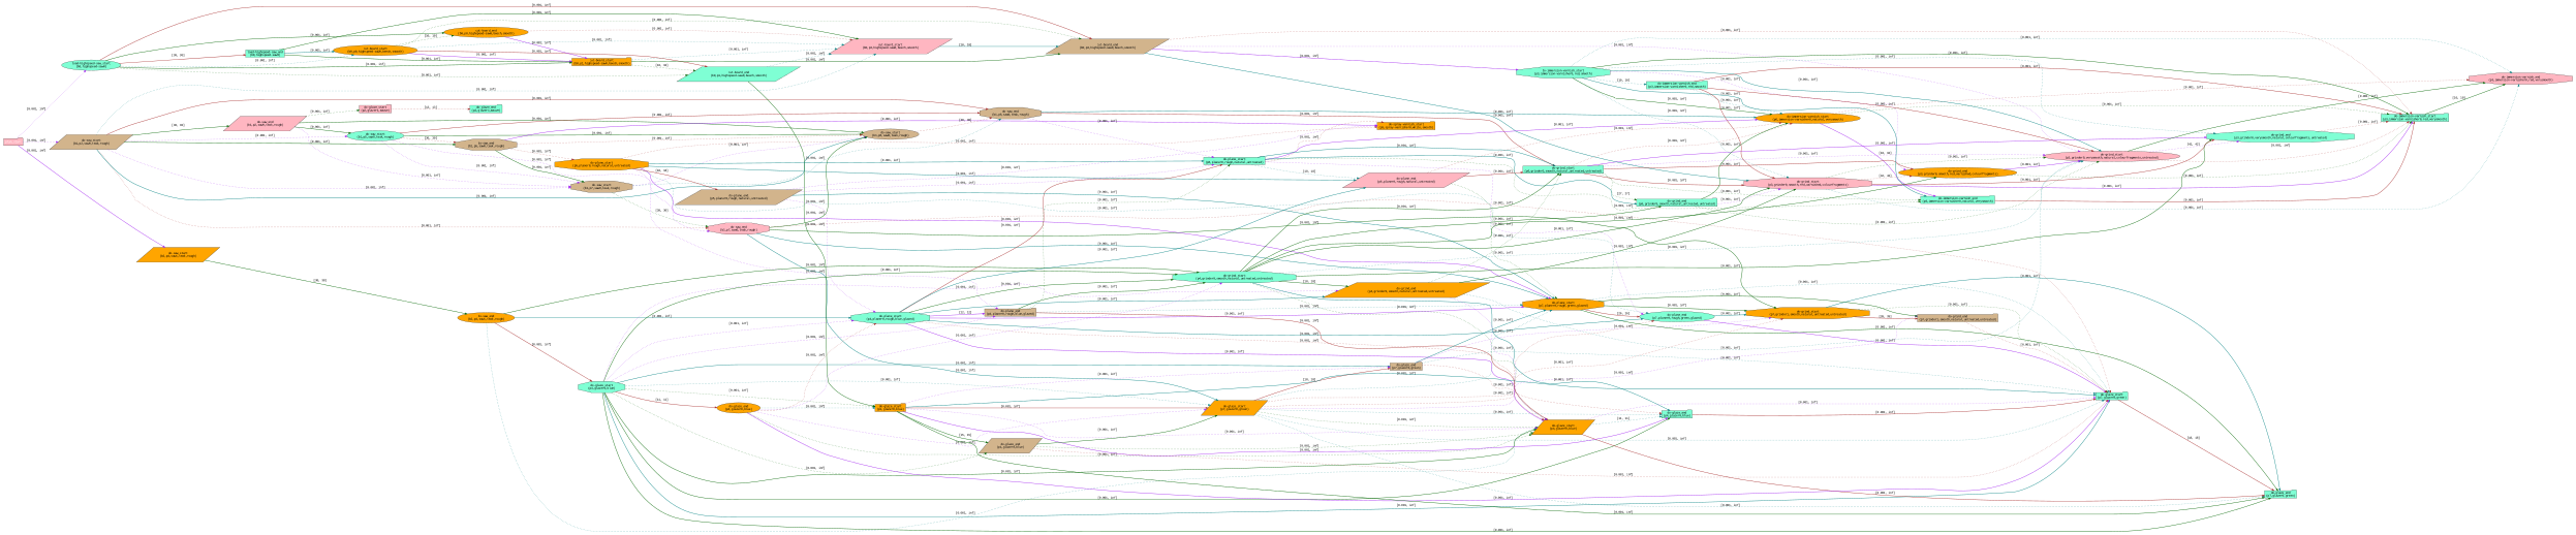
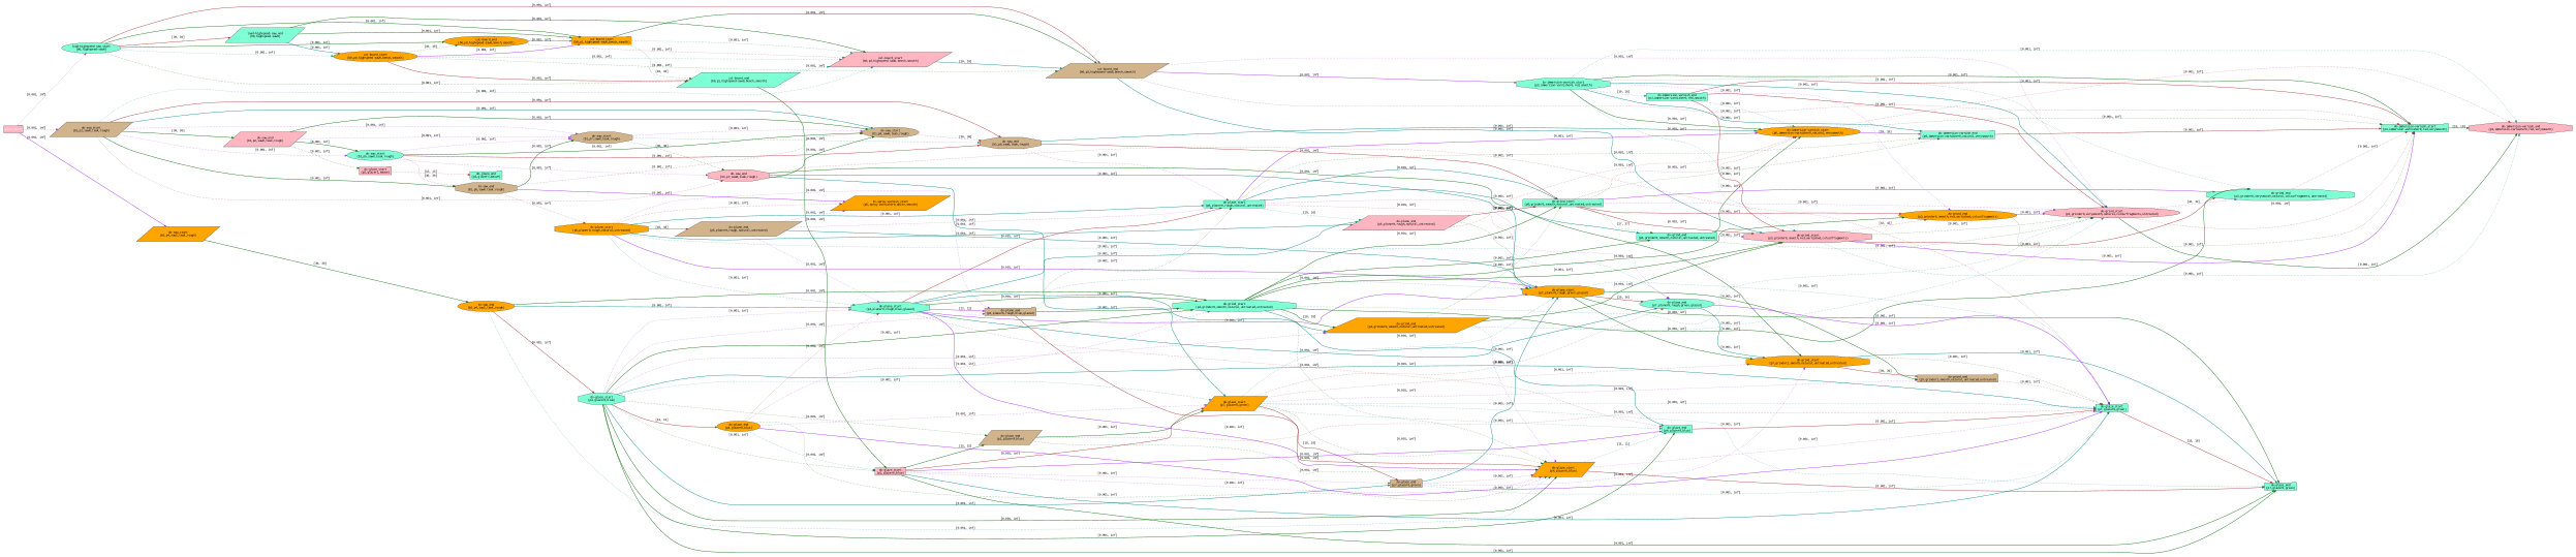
  digraph {
    fontname="Liberation Mono"
    rankdir=LR
    node [fillcolor=aquamarine fontname="Liberation Mono" shape=folder style=filled]
    edge [color=darkgreen fontname="Liberation Mono" penwidth=2 style=solid]
    n1 [fillcolor=lightpink fontcolor=white label=plan_start]
    n2 [fillcolor=tan label="do-saw_start\n(b1,p2,saw0,teak,rough)" shape=parallelogram]
    n3 [fillcolor=orange label="do-saw_start\n(b2,p4,saw1,teak,rough)" shape=parallelogram]
    n4 [label="load-highspeed-saw_start\n(b0,highspeed-saw0)" shape=ellipse]
    n5 [fillcolor=lightpink label="do-saw_end\n(b1,p2,saw0,teak,rough)" shape=parallelogram]
    n6 [label="do-saw_start\n(b1,p5,saw0,teak,rough)" shape=ellipse]
    n7 [fillcolor=tan label="do-saw_end\n(b1,p5,saw0,teak,rough)" shape=octagon]
    n8 [fillcolor=tan label="do-saw_start\n(b1,p7,saw0,teak,rough)" shape=octagon]
    n9 [fillcolor=lightpink label="do-saw_end\n(b1,p7,saw0,teak,rough)" shape=octagon]
    n10 [fillcolor=tan label="do-saw_start\n(b1,p6,saw0,teak,rough)" shape=ellipse]
    n11 [fillcolor=tan label="do-saw_end\n(b1,p6,saw0,teak,rough)" shape=octagon]
    n12 [fillcolor=lightpink label="cut-board_start\n(b0,p3,highspeed-saw0,beech,smooth)" shape=parallelogram]
    n13 [fillcolor=orange label="do-saw_end\n(b2,p4,saw1,teak,rough)" shape=ellipse]
-   n14 [label="load-highspeed-saw_end\n(b0,highspeed-saw0)"]
+   n14 [label="load-highspeed-saw_end\n(b0,highspeed-saw0)" shape=parallelogram]
    n15 [fillcolor=orange label="cut-board_start\n(b0,p0,highspeed-saw0,beech,smooth)" shape=ellipse]
    n16 [fillcolor=orange label="cut-board_end\n(b0,p0,highspeed-saw0,beech,smooth)" shape=ellipse]
    n17 [fillcolor=orange label="cut-board_start\n(b0,p1,highspeed-saw0,beech,smooth)"]
    n18 [label="cut-board_end\n(b0,p1,highspeed-saw0,beech,smooth)" shape=parallelogram]
    n19 [fillcolor=tan label="cut-board_end\n(b0,p3,highspeed-saw0,beech,smooth)" shape=parallelogram]
    n20 [fillcolor=lightpink label="do-glaze_start\n(p2,glazer1,mauve)"]
    n21 [fillcolor=orange label="do-plane_start\n(p5,planer0,rough,natural,untreated)" shape=octagon]
-   n22 [fillcolor=orange label="do-spray-varnish_start\n(p5,spray-varnisher0,white,smooth)"]
+   n22 [fillcolor=orange label="do-spray-varnish_start\n(p5,spray-varnisher0,white,smooth)" shape=parallelogram]
    n23 [fillcolor=orange label="do-glaze_start\n(p7,glazer0,green)" shape=parallelogram]
    n24 [label="do-glaze_start\n(p7,glazer0,green)"]
    n25 [fillcolor=orange label="do-plane_start\n(p7,planer0,rough,green,glazed)" shape=octagon]
    n26 [fillcolor=orange label="do-grind_start\n(p7,grinder1,smooth,natural,untreated,untreated)" shape=octagon]
    n27 [label="do-plane_start\n(p6,planer0,rough,natural,untreated)"]
    n28 [fillcolor=orange label="do-immersion-varnish_start\n(p6,immersion-varnisher0,natural,verysmooth)" shape=ellipse]
    n29 [label="do-grind_start\n(p6,grinder0,smooth,natural,untreated,untreated)"]
    n30 [label="do-glaze_end\n(p2,glazer1,mauve)"]
    n31 [label="do-glaze_start\n(p4,glazer0,blue)" shape=octagon]
    n32 [label="do-plane_start\n(p4,planer0,rough,blue,glazed)" shape=octagon]
    n33 [label="do-grind_start\n(p4,grinder0,smooth,natural,untreated,untreated)" shape=octagon]
    n34 [fillcolor=orange label="do-glaze_start\n(p4,glazer0,blue)" shape=parallelogram]
    n35 [fillcolor=orange label="do-glaze_end\n(p4,glazer0,blue)" shape=ellipse]
-   n36 [fillcolor=orange label="do-glaze_start\n(p1,glazer0,blue)"]
+   n36 [fillcolor=lightpink label="do-glaze_start\n(p1,glazer0,blue)"]
    n37 [fillcolor=tan label="do-glaze_end\n(p1,glazer0,blue)" shape=parallelogram]
    n38 [fillcolor=tan label="do-plane_end\n(p4,planer0,rough,blue,glazed)"]
    n39 [fillcolor=tan label="do-glaze_end\n(p7,glazer0,green)"]
    n40 [fillcolor=orange label="do-grind_end\n(p4,grinder0,smooth,natural,untreated,untreated)" shape=parallelogram]
    n41 [label="do-glaze_end\n(p4,glazer0,blue)"]
    n42 [label="do-glaze_end\n(p7,glazer0,green)"]
    n43 [fillcolor=lightpink label="do-plane_end\n(p6,planer0,rough,natural,untreated)" shape=parallelogram]
    n44 [label="do-plane_end\n(p7,planer0,rough,green,glazed)" shape=ellipse]
    n45 [fillcolor=lightpink label="do-grind_start\n(p3,grinder0,smooth,red,varnished,colourfragments)" shape=octagon]
    n46 [fillcolor=lightpink label="do-grind_start\n(p3,grinder0,verysmooth,natural,colourfragments,untreated)" shape=ellipse]
    n47 [fillcolor=orange label="do-grind_end\n(p3,grinder0,smooth,red,varnished,colourfragments)" shape=ellipse]
    n48 [label="do-grind_end\n(p3,grinder0,verysmooth,natural,colourfragments,untreated)" shape=octagon]
    n49 [label="do-grind_end\n(p6,grinder0,smooth,natural,untreated,untreated)"]
    n50 [label="do-immersion-varnish_start\n(p3,immersion-varnisher0,red,smooth)" shape=octagon]
    n51 [label="do-immersion-varnish_start\n(p3,immersion-varnisher0,red,verysmooth)"]
    n52 [fillcolor=tan label="do-grind_end\n(p7,grinder1,smooth,natural,untreated,untreated)"]
    n53 [fillcolor=tan label="do-plane_end\n(p5,planer0,rough,natural,untreated)" shape=parallelogram]
    n54 [label="do-immersion-varnish_end\n(p3,immersion-varnisher0,red,smooth)"]
    n55 [label="do-immersion-varnish_end\n(p6,immersion-varnisher0,natural,verysmooth)"]
    n56 [fillcolor=lightpink label="do-immersion-varnish_end\n(p3,immersion-varnisher0,red,verysmooth)" shape=octagon]
    n1 -> n2 [color=purple label="[0.001, inf]" style=dotted]
    n1 -> n3 [color=purple label="[0.001, inf]"]
    n1 -> n4 [color=purple label="[0.001, inf]" style=dotted]
    n2 -> n5 [label="[30, 30]"]
    n2 -> n6 [color=purple label="[0.001, inf]" style=dotted]
    n2 -> n7 [label="[0.001, inf]"]
    n2 -> n8 [color=purple label="[0.001, inf]" style=dotted]
    n2 -> n9 [color=brown label="[0.001, inf]" style=dotted]
    n2 -> n10 [color=teal label="[0.001, inf]"]
    n2 -> n11 [color=brown label="[0.001, inf]"]
    n2 -> n12 [color=teal label="[0.001, inf]" style=dotted]
    n3 -> n13 [label="[30, 30]"]
    n4 -> n14 [color=brown label="[30, 30]"]
    n4 -> n15 [color=teal label="[0.001, inf]" style=dotted]
    n4 -> n16 [label="[0.001, inf]"]
    n4 -> n17 [label="[0.001, inf]"]
    n4 -> n18 [label="[0.001, inf]" style=dotted]
    n4 -> n19 [color=brown label="[0.001, inf]"]
    n5 -> n6 [label="[0.001, inf]"]
    n5 -> n8 [color=purple label="[0.001, inf]" style=dotted]
    n5 -> n10 [label="[0.001, inf]"]
    n5 -> n20 [label="[0.001, inf]" style=dotted]
    n6 -> n7 [color=brown label="[30, 30]" style=dotted]
    n6 -> n8 [color=purple label="[0.001, inf]" style=dotted]
    n6 -> n9 [color=purple label="[0.001, inf]" style=dotted]
    n6 -> n10 [label="[0.001, inf]"]
    n6 -> n11 [color=brown label="[0.001, inf]"]
    n7 -> n8 [label="[0.001, inf]"]
    n7 -> n10 [color=brown label="[0.001, inf]" style=dotted]
    n7 -> n21 [color=brown label="[0.001, inf]" style=dotted]
    n7 -> n22 [color=purple label="[0.001, inf]"]
    n8 -> n9 [label="[30, 30]" style=dotted]
    n8 -> n10 [color=purple label="[0.001, inf]" style=dotted]
    n8 -> n11 [color=teal label="[0.001, inf]" style=dotted]
    n9 -> n10 [label="[0.001, inf]"]
    n9 -> n23 [color=teal label="[0.001, inf]"]
    n9 -> n24 [color=brown label="[0.001, inf]" style=dotted]
    n9 -> n25 [color=teal label="[0.001, inf]"]
    n9 -> n26 [label="[0.001, inf]"]
    n10 -> n11 [color=brown label="[30, 30]" style=dotted]
    n11 -> n27 [color=purple label="[0.001, inf]" style=dotted]
    n11 -> n28 [color=teal label="[0.001, inf]"]
    n11 -> n29 [color=brown label="[0.001, inf]"]
    n12 -> n19 [color=teal label="[10, 10]"]
    n13 -> n31 [color=brown label="[0.001, inf]"]
    n13 -> n32 [color=teal label="[0.001, inf]"]
    n13 -> n33 [label="[0.001, inf]"]
    n13 -> n34 [color=teal label="[0.001, inf]" style=dotted]
    n14 -> n12 [label="[0.001, inf]"]
    n14 -> n15 [color=teal label="[0.001, inf]"]
    n14 -> n17 [label="[0.001, inf]"]
    n15 -> n12 [color=teal label="[0.001, inf]" style=dotted]
    n15 -> n16 [label="[10, 10]" style=dotted]
    n15 -> n17 [color=purple label="[0.001, inf]"]
    n15 -> n18 [color=brown label="[0.001, inf]"]
    n15 -> n19 [label="[0.001, inf]" style=dotted]
    n16 -> n12 [color=brown label="[0.001, inf]" style=dotted]
    n16 -> n17 [color=purple label="[0.001, inf]"]
    n17 -> n12 [color=teal label="[0.001, inf]" style=dotted]
    n17 -> n18 [label="[10, 10]" style=dotted]
    n17 -> n19 [label="[0.001, inf]"]
    n18 -> n12 [color=teal label="[0.001, inf]" style=dotted]
    n18 -> n36 [label="[0.001, inf]"]
    n19 -> n45 [color=teal label="[0.001, inf]"]
    n19 -> n46 [color=purple label="[0.001, inf]" style=dotted]
    n19 -> n50 [color=purple label="[0.001, inf]"]
    n19 -> n51 [color=brown label="[0.001, inf]" style=dotted]
    n20 -> n30 [color=brown label="[13, 13]" style=dotted]
    n21 -> n22 [color=brown label="[0.001, inf]" style=dotted]
    n21 -> n25 [color=purple label="[0.001, inf]"]
    n21 -> n27 [color=teal label="[0.001, inf]"]
+   n21 -> n32 [color=teal label="[0.001, inf]" style=dotted]
    n21 -> n38 [color=purple label="[0.001, inf]" style=dotted]
    n21 -> n43 [color=teal label="[0.001, inf]"]
    n21 -> n44 [color=teal label="[0.001, inf]" style=dotted]
    n21 -> n53 [color=brown label="[18, 18]"]
    n23 -> n24 [color=teal label="[0.001, inf]" style=dotted]
    n23 -> n25 [color=teal label="[0.001, inf]" style=dotted]
    n23 -> n26 [color=brown label="[0.001, inf]" style=dotted]
    n23 -> n34 [label="[0.001, inf]" style=dotted]
    n23 -> n39 [color=brown label="[18, 18]"]
    n23 -> n41 [color=teal label="[0.001, inf]" style=dotted]
    n23 -> n42 [color=teal label="[0.001, inf]" style=dotted]
    n23 -> n44 [color=brown label="[0.001, inf]" style=dotted]
    n23 -> n52 [color=purple label="[0.001, inf]" style=dotted]
    n24 -> n42 [color=brown label="[18, 18]"]
    n25 -> n24 [color=teal label="[0.001, inf]" style=dotted]
    n25 -> n26 [label="[0.001, inf]"]
    n25 -> n42 [label="[0.001, inf]"]
    n25 -> n44 [color=brown label="[26, 26]"]
    n25 -> n52 [label="[0.001, inf]"]
    n26 -> n24 [label="[0.001, inf]" style=dotted]
    n26 -> n42 [color=teal label="[0.001, inf]"]
    n26 -> n52 [color=brown label="[39, 39]"]
-   n27 -> n22 [color=brown label="[0.001, inf]" style=dotted]
+   n27 -> n25 [color=brown label="[0.001, inf]" style=dotted]
    n27 -> n28 [color=purple label="[0.001, inf]"]
    n27 -> n29 [color=teal label="[0.001, inf]"]
    n27 -> n43 [color=teal label="[18, 18]" style=dotted]
    n27 -> n44 [color=purple label="[0.001, inf]" style=dotted]
    n27 -> n49 [color=teal label="[0.001, inf]"]
    n27 -> n55 [label="[0.001, inf]" style=dotted]
    n28 -> n51 [label="[0.001, inf]" style=dotted]
    n28 -> n55 [color=purple label="[10, 10]"]
    n28 -> n56 [color=brown label="[0.001, inf]" style=dotted]
    n29 -> n28 [color=brown label="[0.001, inf]" style=dotted]
    n29 -> n45 [color=brown label="[0.001, inf]"]
    n29 -> n46 [color=purple label="[0.001, inf]" style=dotted]
    n29 -> n47 [color=brown label="[0.001, inf]"]
    n29 -> n48 [color=purple label="[0.001, inf]"]
    n29 -> n49 [label="[27, 27]" style=dotted]
    n29 -> n55 [label="[0.001, inf]" style=dotted]
    n31 -> n23 [color=teal label="[0.001, inf]" style=dotted]
    n31 -> n24 [color=teal label="[0.001, inf]"]
    n31 -> n32 [color=purple label="[0.001, inf]" style=dotted]
    n31 -> n33 [label="[0.001, inf]"]
    n31 -> n34 [label="[0.001, inf]"]
    n31 -> n35 [color=brown label="[11, 11]"]
    n31 -> n36 [label="[0.001, inf]" style=dotted]
    n31 -> n37 [label="[0.001, inf]" style=dotted]
    n31 -> n38 [color=purple label="[0.001, inf]" style=dotted]
    n31 -> n39 [color=teal label="[0.001, inf]"]
    n31 -> n40 [color=purple label="[0.001, inf]" style=dotted]
    n31 -> n41 [label="[0.001, inf]"]
    n31 -> n42 [label="[0.001, inf]"]
    n32 -> n25 [color=purple label="[0.001, inf]"]
    n32 -> n27 [color=brown label="[0.001, inf]"]
    n32 -> n33 [label="[0.001, inf]"]
    n32 -> n34 [color=purple label="[0.001, inf]"]
    n32 -> n38 [color=purple label="[12, 12]"]
    n32 -> n40 [color=teal label="[0.001, inf]"]
    n32 -> n41 [color=brown label="[0.001, inf]" style=dotted]
    n32 -> n43 [color=teal label="[0.001, inf]"]
    n32 -> n44 [color=teal label="[0.001, inf]"]
    n33 -> n29 [label="[0.001, inf]"]
    n33 -> n34 [label="[0.001, inf]" style=dotted]
    n33 -> n40 [label="[18, 18]"]
    n33 -> n41 [color=teal label="[0.001, inf]"]
    n33 -> n45 [label="[0.001, inf]"]
    n33 -> n46 [color=teal label="[0.001, inf]" style=dotted]
    n33 -> n47 [label="[0.001, inf]"]
    n33 -> n48 [label="[0.001, inf]"]
    n33 -> n49 [label="[0.001, inf]"]
    n34 -> n24 [color=purple label="[0.001, inf]" style=dotted]
    n34 -> n41 [color=teal label="[11, 11]" style=dotted]
    n34 -> n42 [color=brown label="[0.001, inf]"]
    n35 -> n23 [color=purple label="[0.001, inf]" style=dotted]
    n35 -> n24 [color=purple label="[0.001, inf]"]
    n35 -> n32 [color=brown label="[0.001, inf]" style=dotted]
    n35 -> n33 [color=purple label="[0.001, inf]" style=dotted]
    n35 -> n34 [label="[0.001, inf]" style=dotted]
    n35 -> n36 [color=teal label="[0.001, inf]" style=dotted]
    n36 -> n23 [color=brown label="[0.001, inf]"]
    n36 -> n24 [color=teal label="[0.001, inf]"]
    n36 -> n34 [color=purple label="[0.001, inf]" style=dotted]
    n36 -> n37 [label="[15, 15]"]
    n36 -> n39 [color=purple label="[0.001, inf]" style=dotted]
    n36 -> n41 [color=purple label="[0.001, inf]"]
    n36 -> n42 [label="[0.001, inf]"]
    n37 -> n23 [label="[0.001, inf]"]
    n37 -> n24 [color=brown label="[0.001, inf]" style=dotted]
    n37 -> n34 [label="[0.001, inf]" style=dotted]
    n38 -> n25 [color=teal label="[0.001, inf]" style=dotted]
    n38 -> n27 [label="[0.001, inf]" style=dotted]
    n38 -> n33 [label="[0.001, inf]"]
    n38 -> n34 [color=brown label="[0.001, inf]"]
    n39 -> n24 [color=teal label="[0.001, inf]" style=dotted]
    n39 -> n25 [color=teal label="[0.001, inf]"]
    n39 -> n26 [color=purple label="[0.001, inf]" style=dotted]
    n39 -> n34 [color=brown label="[0.001, inf]" style=dotted]
    n40 -> n29 [label="[0.001, inf]" style=dotted]
    n40 -> n34 [color=purple label="[0.001, inf]" style=dotted]
    n40 -> n45 [label="[0.001, inf]"]
    n40 -> n46 [color=teal label="[0.001, inf]" style=dotted]
    n41 -> n24 [color=brown label="[0.001, inf]"]
    n43 -> n25 [label="[0.001, inf]" style=dotted]
    n43 -> n28 [color=brown label="[0.001, inf]" style=dotted]
    n43 -> n29 [color=brown label="[0.001, inf]"]
    n44 -> n24 [color=purple label="[0.001, inf]"]
    n44 -> n26 [color=teal label="[0.001, inf]"]
    n45 -> n46 [label="[0.001, inf]" style=dotted]
    n45 -> n47 [color=brown label="[42, 42]" style=dotted]
    n45 -> n48 [color=brown label="[0.001, inf]"]
    n45 -> n51 [color=purple label="[0.001, inf]"]
    n45 -> n56 [color=teal label="[0.001, inf]" style=dotted]
    n46 -> n48 [color=purple label="[42, 42]" style=dotted]
    n46 -> n51 [color=brown label="[0.001, inf]" style=dotted]
    n46 -> n56 [label="[0.001, inf]"]
    n47 -> n46 [color=purple label="[0.001, inf]"]
    n47 -> n51 [label="[0.001, inf]" style=dotted]
    n48 -> n51 [color=brown label="[0.001, inf]" style=dotted]
    n49 -> n28 [label="[0.001, inf]"]
    n49 -> n45 [color=purple label="[0.001, inf]" style=dotted]
    n49 -> n46 [label="[0.001, inf]" style=dotted]
    n50 -> n28 [label="[0.001, inf]"]
    n50 -> n45 [color=teal label="[0.001, inf]" style=dotted]
    n50 -> n46 [color=teal label="[0.001, inf]"]
    n50 -> n47 [color=purple label="[0.001, inf]" style=dotted]
    n50 -> n48 [color=teal label="[0.001, inf]" style=dotted]
    n50 -> n51 [label="[0.001, inf]"]
    n50 -> n54 [color=teal label="[10, 10]" style=dotted]
    n50 -> n55 [color=teal label="[0.001, inf]"]
    n50 -> n56 [color=teal label="[0.001, inf]" style=dotted]
    n51 -> n56 [label="[10, 10]"]
    n52 -> n24 [color=brown label="[0.001, inf]" style=dotted]
    n53 -> n22 [color=purple label="[0.001, inf]" style=dotted]
    n53 -> n25 [color=teal label="[0.001, inf]"]
    n53 -> n27 [color=purple label="[0.001, inf]" style=dotted]
    n53 -> n32 [color=purple label="[0.001, inf]" style=dotted]
    n54 -> n28 [color=teal label="[0.001, inf]" style=dotted]
    n54 -> n45 [color=brown label="[0.001, inf]"]
    n54 -> n46 [color=brown label="[0.001, inf]"]
    n54 -> n51 [color=brown label="[0.001, inf]"]
    n55 -> n51 [color=brown label="[0.001, inf]"]
  }
